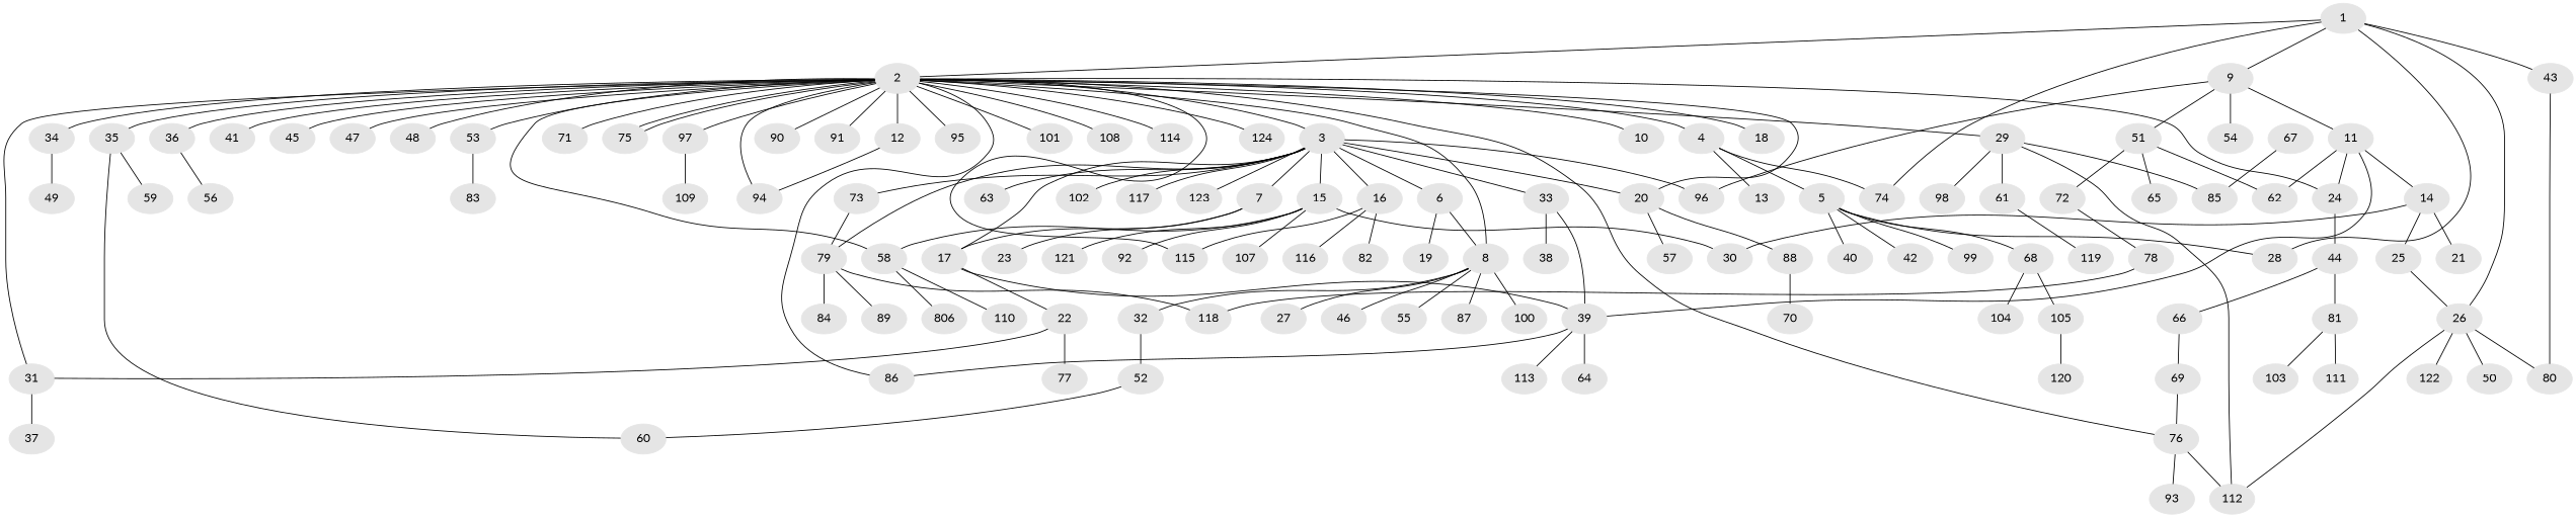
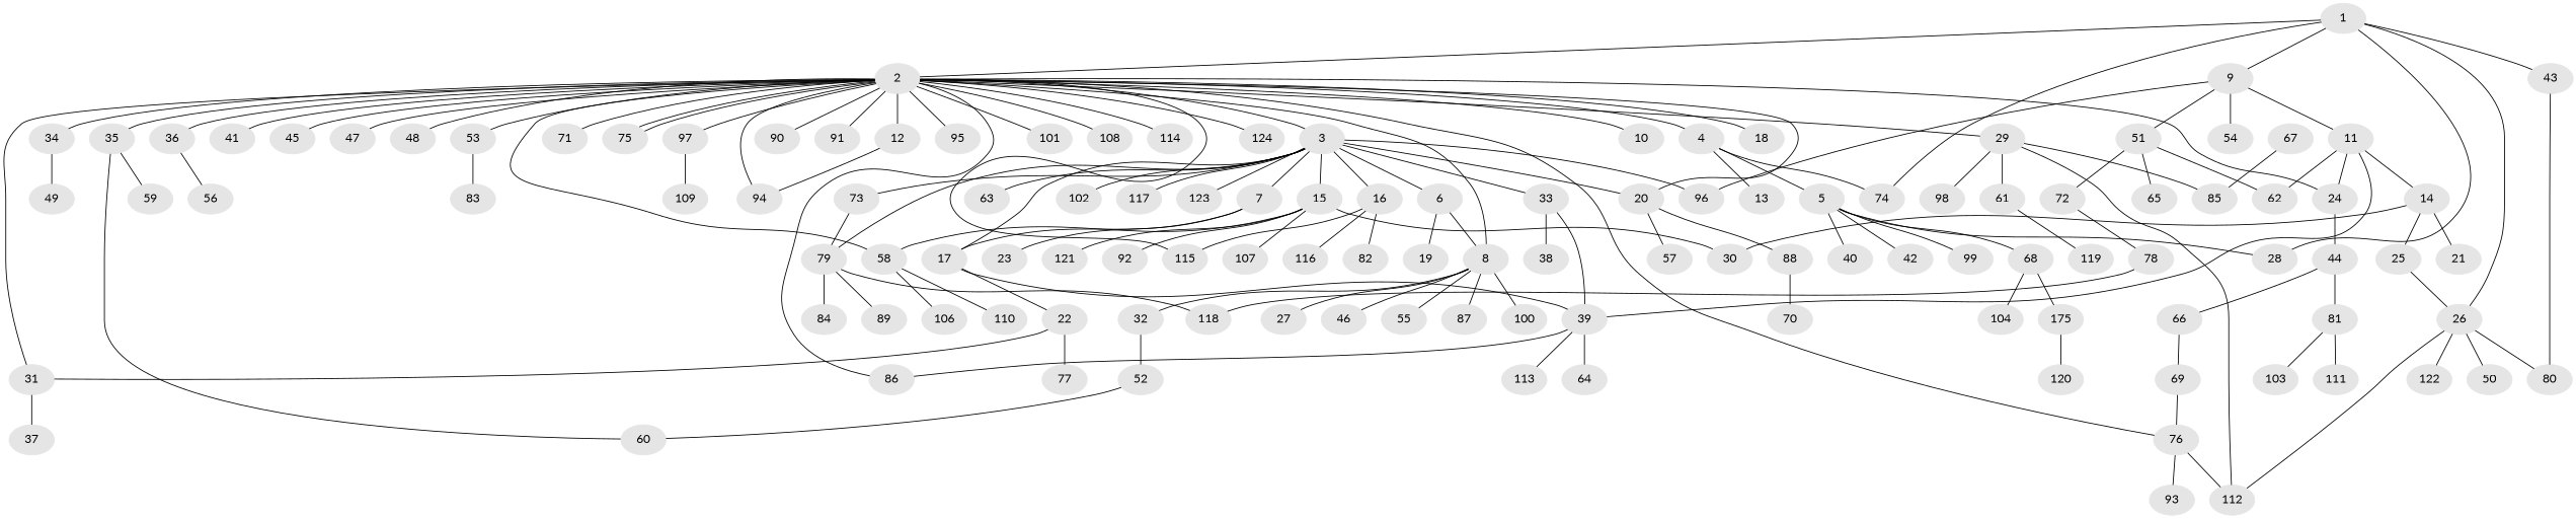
  graph {
    fontname=Lato
    node [color=gray90 fontname=Lato style=filled]
    edge [fontname=Lato]
    1
    2
    9
    26
    28
    43
    74
    3
    4
    8
    10
    12
    18
    20
    24
    29
    31
    34
    35
    36
    41
    45
    47
    48
    53
    58
    71
    75
    76
    86
    90
    91
    94
    95
    97
    101
    108
    114
    115
    124
    96
    11
    51
    54
    50
    80
    112
    122
    6
    7
    15
    16
    17
    33
    63
    73
    79
    102
    117
    123
    5
    13
    27
    32
    46
    55
    87
    100
    57
    88
    44
    61
    85
    98
    37
    49
    59
    60
    56
    83
-   106 [label=806]
+   106
    110
    93
    109
    19
    23
    30
    92
    107
    121
    82
    116
    39
    22
    38
    67
    118
    84
    89
    40
    42
    68
    99
    104
-   105
+   105 [label=175]
    52
    14
    62
    65
    72
    21
    25
    64
    113
    77
    70
    66
    81
    119
    69
    103
    111
    78
    120
    1 -- 2
    1 -- 9
    1 -- 26
    1 -- 28
    1 -- 43
    1 -- 74
    2 -- 3
    2 -- 4
    2 -- 8
    2 -- 10
    2 -- 12
    2 -- 18
    2 -- 20
    2 -- 24
    2 -- 29
    2 -- 31
    2 -- 34
    2 -- 35
    2 -- 36
    2 -- 41
    2 -- 45
    2 -- 47
    2 -- 48
    2 -- 53
    2 -- 58
    2 -- 71
    2 -- 75
    2 -- 75
    2 -- 76
    2 -- 86
    2 -- 90
    2 -- 91
    2 -- 94
    2 -- 95
    2 -- 97
    2 -- 101
    2 -- 108
    2 -- 114
    2 -- 115
    2 -- 124
    9 -- 96
    9 -- 11
    9 -- 51
    9 -- 54
    26 -- 50
    26 -- 80
    26 -- 112
    26 -- 122
    43 -- 80
    3 -- 20
    3 -- 96
    3 -- 6
    3 -- 7
    3 -- 15
    3 -- 16
    3 -- 17
    3 -- 33
    3 -- 63
    3 -- 73
    3 -- 79
    3 -- 102
    3 -- 117
    3 -- 123
    4 -- 74
    4 -- 5
    4 -- 13
    8 -- 27
    8 -- 32
    8 -- 46
    8 -- 55
    8 -- 87
    8 -- 100
    12 -- 94
    20 -- 57
    20 -- 88
    24 -- 44
    29 -- 112
    29 -- 61
    29 -- 85
    29 -- 98
    31 -- 37
    34 -- 49
    35 -- 59
    35 -- 60
    36 -- 56
    53 -- 83
    58 -- 106
    58 -- 110
    76 -- 112
    76 -- 93
    97 -- 109
    11 -- 24
    11 -- 39
    11 -- 14
    11 -- 62
    51 -- 62
    51 -- 65
    51 -- 72
    6 -- 8
    6 -- 19
    7 -- 17
    7 -- 23
    15 -- 58
    15 -- 30
    15 -- 92
    15 -- 107
    15 -- 121
    16 -- 115
    16 -- 82
    16 -- 116
    17 -- 39
    17 -- 22
    33 -- 39
    33 -- 38
    73 -- 79
    79 -- 118
    79 -- 84
    79 -- 89
    5 -- 28
    5 -- 40
    5 -- 42
    5 -- 68
    5 -- 99
    32 -- 52
    88 -- 70
    44 -- 66
    44 -- 81
    61 -- 119
    39 -- 86
    39 -- 64
    39 -- 113
    22 -- 31
    22 -- 77
    67 -- 85
    68 -- 104
    68 -- 105
    105 -- 120
    52 -- 60
    14 -- 30
    14 -- 21
    14 -- 25
    72 -- 78
    25 -- 26
    66 -- 69
    81 -- 103
    81 -- 111
    69 -- 76
    78 -- 118
  }
